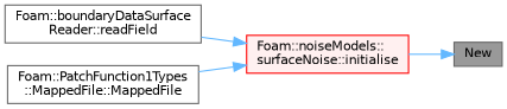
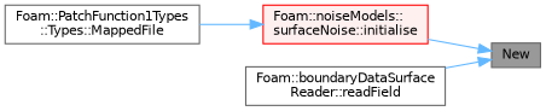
  digraph {
    rankdir=RL
    node [color=grey40 fillcolor=white fontname=Helvetica fontsize=10 shape=box style=filled]
    edge [color=steelblue1 dir=back fontname=Helvetica fontsize=10 labelfontname=Helvetica labelfontsize=10 style=solid]
    n1 [color=gray40 fillcolor=grey60 fontcolor=black height=0.2 label=New width=0.4]
    n2 [color=red fillcolor="#FFF0F0" height=0.2 label="Foam::noiseModels::\lsurfaceNoise::initialise" width=0.4]
    n3 [height=0.2 label="Foam::boundaryDataSurface\lReader::readField" width=0.4]
-   n4 [height=0.2 label="Foam::PatchFunction1Types\l::MappedFile::MappedFile" width=0.4]
+   n4 [height=0.2 label="Foam::PatchFunction1Types\l::Types::MappedFile" width=0.4]
    n1 -> n2
-   n2 -> n3
+   n1 -> n3
    n2 -> n4
  }
